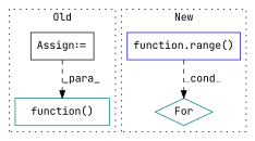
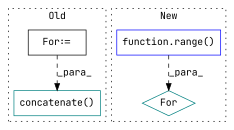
  digraph {
    fontname="JetBrains Mono"
    node [a=75 color=teal fontname="JetBrains Mono" shape=box]
    edge [fontname="JetBrains Mono" style=dashed]
-   n1 [l="15,9" label="function()" s="21219,21240"]
-   n2 [a=68 color=black l=3 label="Assign:=" s=21275]
+   n1 [l="15,9" label="concatenate()" s="21219,21240"]
+   n2 [a=68 color=black l=3 label="For:=" s=21275]
    n3 [color=blue l="6,1" label="function.range()" s="21066,21080"]
    n4 [a=107 l="4,10" label=For s="21057,21081" shape=diamond]
    subgraph cluster_1 {
      label=Old
      style=dotted
      n1
      n2
    }
    subgraph cluster_2 {
      label=New
      style=dotted
      n3
      n4
    }
    n2 -> n1 [label=_para_]
-   n3 -> n4 [label=_cond_]
+   n3 -> n4 [label=_para_]
  }
